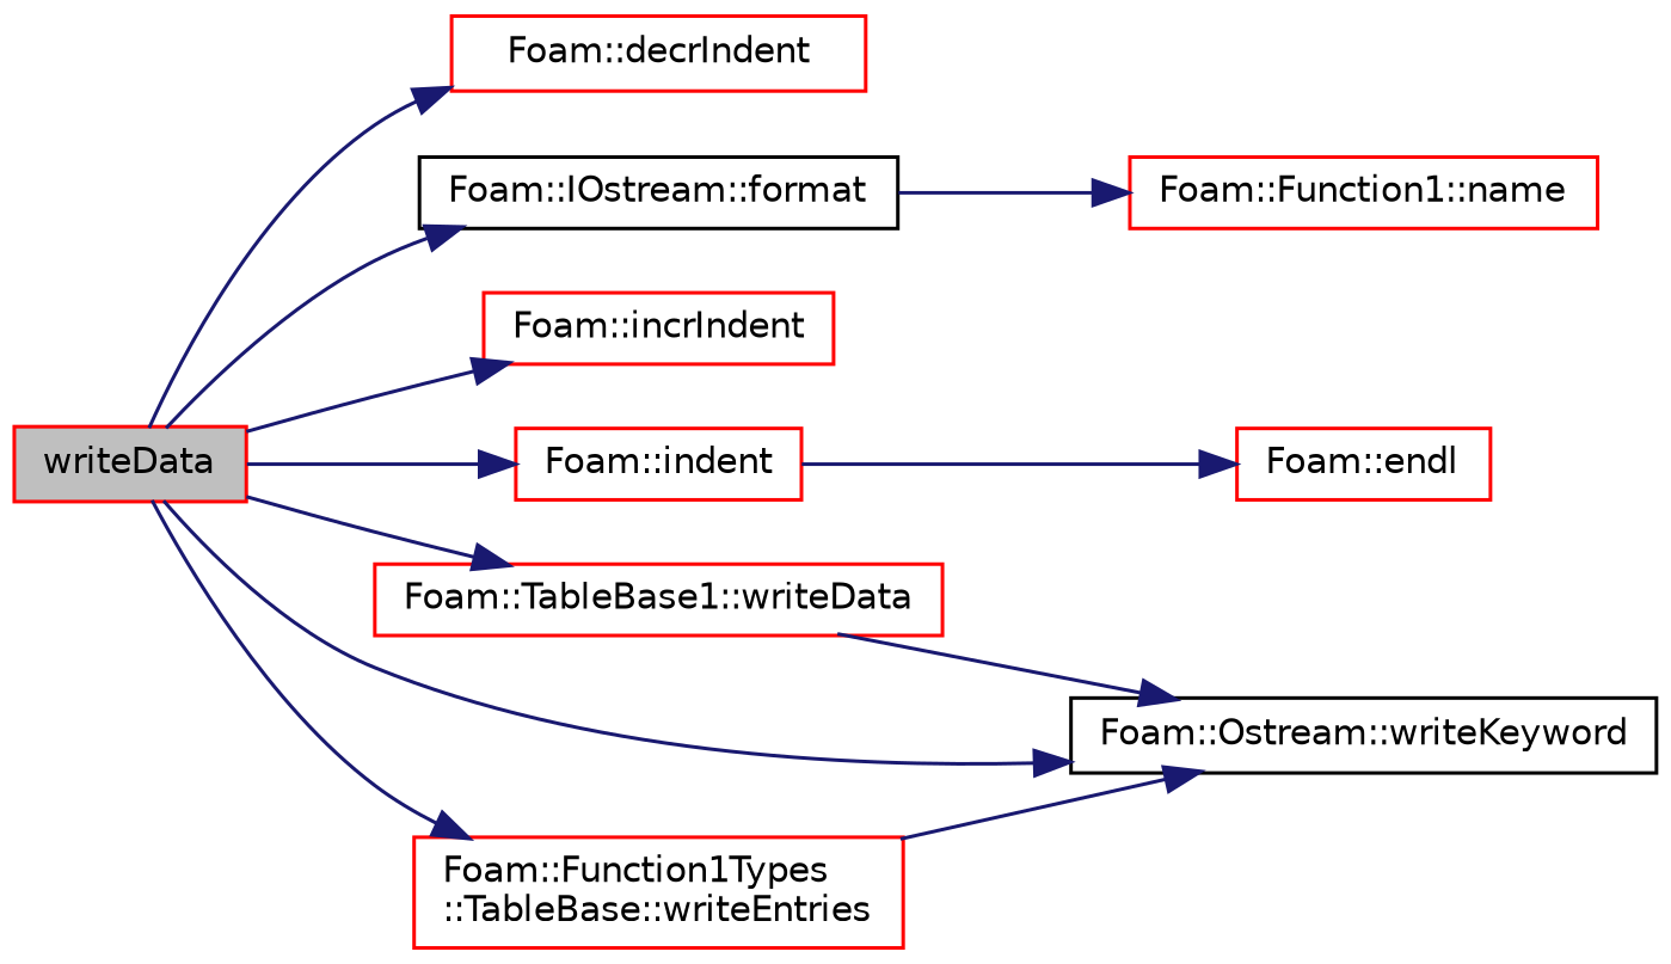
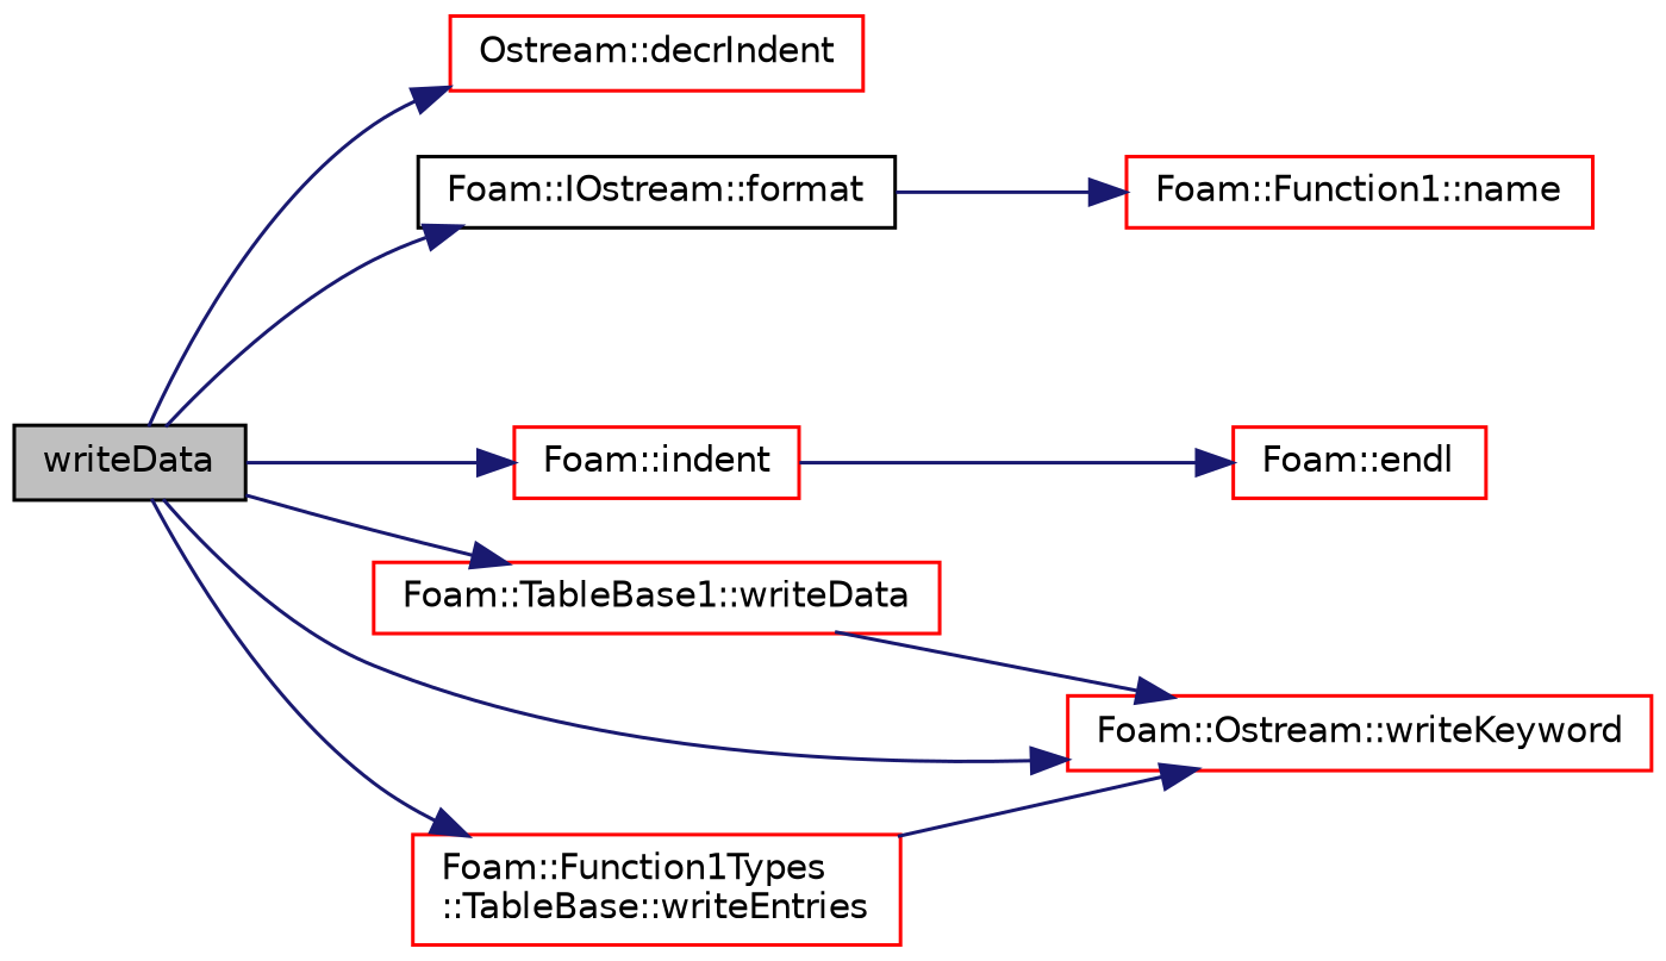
  digraph {
    rankdir=LR
    node [color=red fontname=Helvetica fontsize=10 shape=record]
    edge [color=midnightblue fontname=Helvetica fontsize=10 labelfontname=Helvetica labelfontsize=10 style=solid]
-   n1 [fillcolor=grey75 fontcolor=black height=0.2 label=writeData style=filled width=0.4]
-   n2 [height=0.2 label="Foam::decrIndent" width=0.4]
+   n1 [color=black fillcolor=grey75 fontcolor=black height=0.2 label=writeData style=filled width=0.4]
+   n2 [height=0.2 label="Ostream::decrIndent" width=0.4]
    n3 [color=black height=0.2 label="Foam::IOstream::format" width=0.4]
-   n4 [height=0.2 label="Foam::incrIndent" width=0.4]
    n5 [height=0.2 label="Foam::indent" width=0.4]
    n6 [height=0.2 label="Foam::TableBase1::writeData" width=0.4]
-   n7 [color=black height=0.2 label="Foam::Ostream::writeKeyword" width=0.4]
+   n7 [height=0.2 label="Foam::Ostream::writeKeyword" width=0.4]
    n8 [height=0.2 label="Foam::Function1Types\l::TableBase::writeEntries" width=0.4]
    n9 [height=0.2 label="Foam::endl" width=0.4]
    n10 [height=0.2 label="Foam::Function1::name" width=0.4]
    n1 -> n2
    n1 -> n3
-   n1 -> n4
    n1 -> n5
    n1 -> n6
    n1 -> n7
    n1 -> n8
    n3 -> n10
    n5 -> n9
    n6 -> n7
    n8 -> n7
  }
